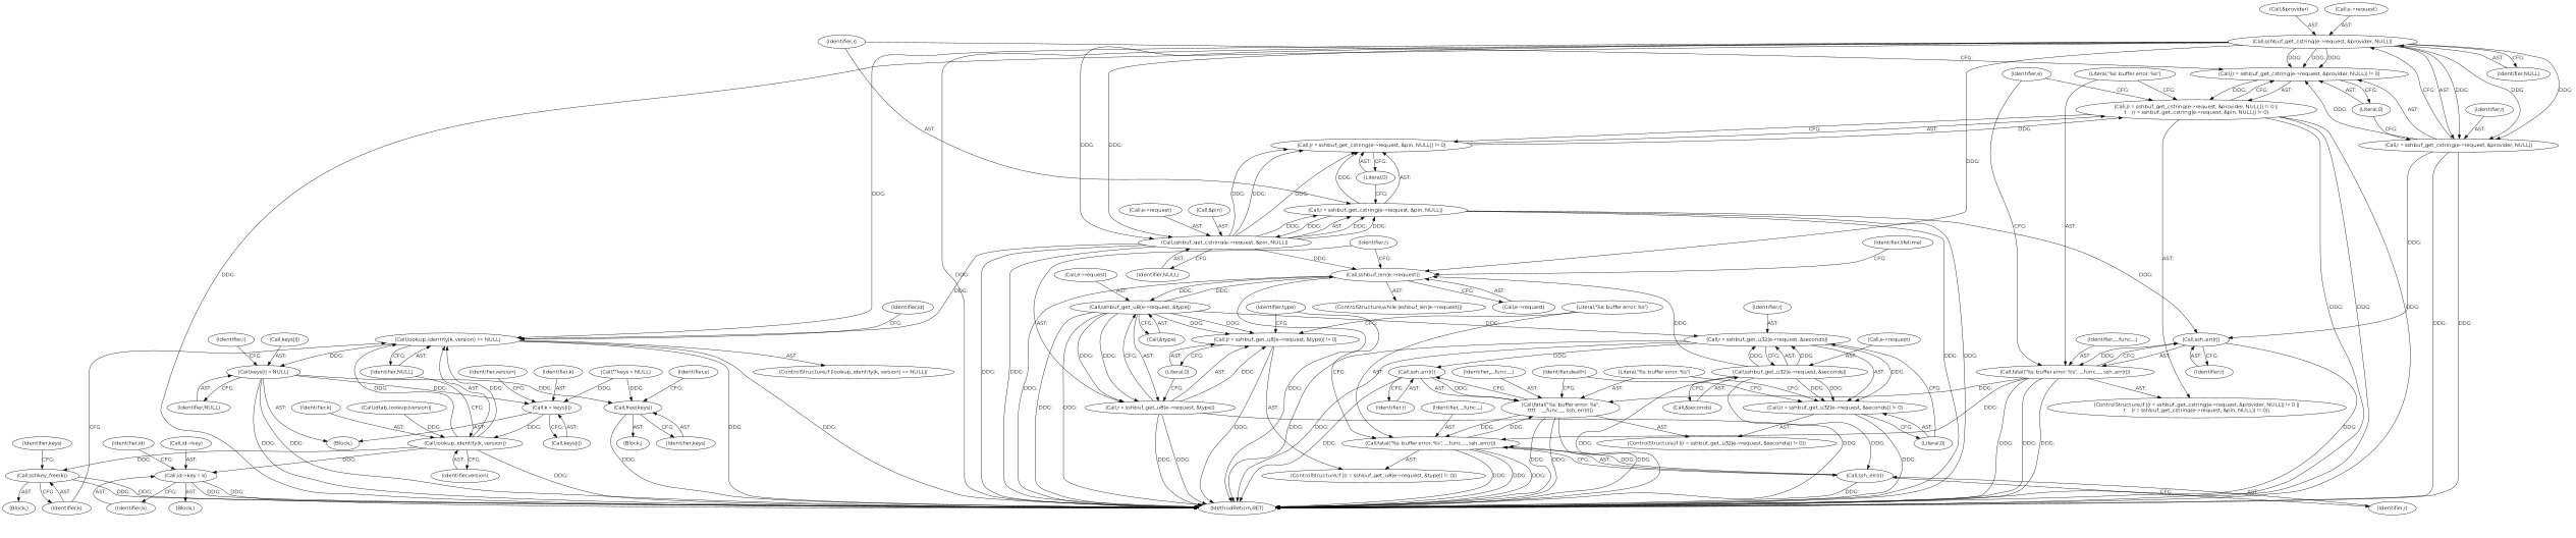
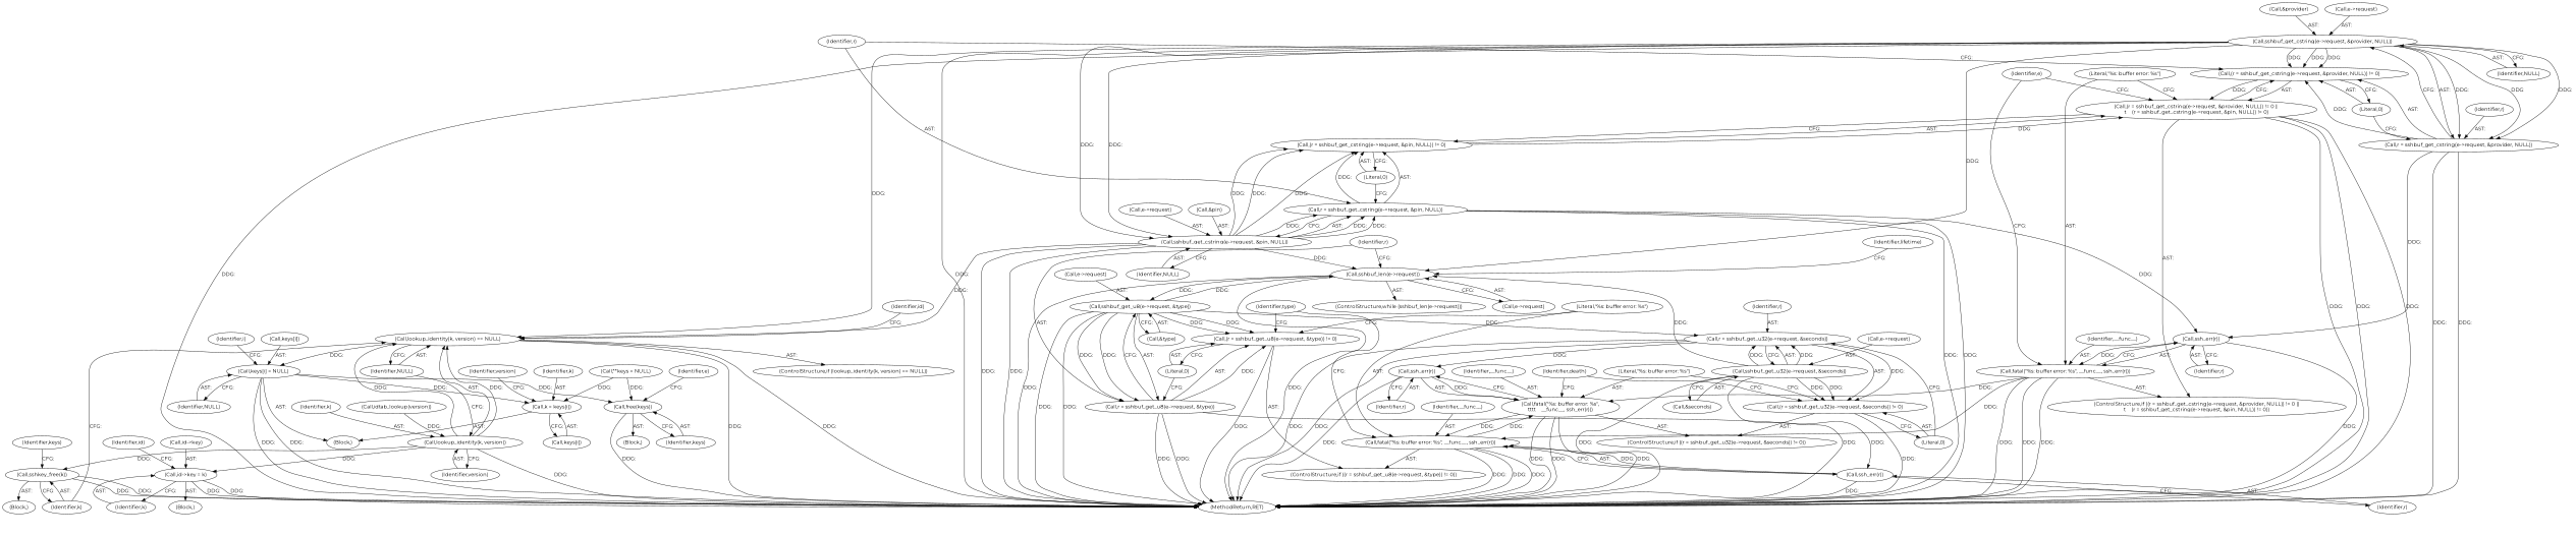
  digraph {
    fontname=Montserrat
    node [fontname=Montserrat]
    edge [fontname=Montserrat]
    n1 [label="(Call,sshbuf_get_cstring(e->request, &provider, NULL))"]
    n2 [label="(Call,(r = sshbuf_get_cstring(e->request, &provider, NULL)) != 0)"]
    n3 [label="(Call,r = sshbuf_get_cstring(e->request, &provider, NULL))"]
    n4 [label="(Call,sshbuf_get_cstring(e->request, &pin, NULL))"]
    n5 [label="(Call,sshbuf_len(e->request))"]
    n6 [label="(Call,lookup_identity(k, version) == NULL)"]
    n7 [label="(MethodReturn,RET)"]
    n8 [label="(Identifier,NULL)"]
    n9 [label="(Call,(r = sshbuf_get_cstring(e->request, &provider, NULL)) != 0 ||\n\t    (r = sshbuf_get_cstring(e->request, &pin, NULL)) != 0)"]
    n10 [label="(Literal,0)"]
    n11 [label="(Call,ssh_err(r))"]
    n12 [label="(Call,(r = sshbuf_get_cstring(e->request, &pin, NULL)) != 0)"]
    n13 [label="(Call,r = sshbuf_get_cstring(e->request, &pin, NULL))"]
    n14 [label="(Identifier,NULL)"]
    n15 [label="(Call,sshbuf_get_u8(e->request, &type))"]
    n16 [label="(ControlStructure,while (sshbuf_len(e->request)))"]
    n17 [label="(Call,e->request)"]
    n18 [label="(Call,keys[i] = NULL)"]
    n19 [label="(ControlStructure,if (lookup_identity(k, version) == NULL))"]
    n20 [label="(Identifier,NULL)"]
    n21 [label="(ControlStructure,if ((r = sshbuf_get_cstring(e->request, &provider, NULL)) != 0 ||\n\t    (r = sshbuf_get_cstring(e->request, &pin, NULL)) != 0))"]
    n22 [label="(Literal,0)"]
    n23 [label="(Call,fatal(\"%s: buffer error: %s\", __func__, ssh_err(r)))"]
    n24 [label="(Identifier,r)"]
    n25 [label="(Call,fatal(\"%s: buffer error: %s\", __func__, ssh_err(r)))"]
    n26 [label="(Call,fatal(\"%s: buffer error: %s\",\n\t\t\t\t    __func__, ssh_err(r)))"]
    n27 [label="(Call,ssh_err(r))"]
    n28 [label="(ControlStructure,if ((r = sshbuf_get_u8(e->request, &type)) != 0))"]
    n29 [label="(Call,ssh_err(r))"]
    n30 [label="(ControlStructure,if ((r = sshbuf_get_u32(e->request, &seconds)) != 0))"]
    n31 [label="(Identifier,r)"]
    n32 [label="(Identifier,r)"]
    n33 [label="(Call,(r = sshbuf_get_u8(e->request, &type)) != 0)"]
    n34 [label="(Call,r = sshbuf_get_u8(e->request, &type))"]
    n35 [label="(Call,&type)"]
    n36 [label="(Call,r = sshbuf_get_u32(e->request, &seconds))"]
    n37 [label="(Literal,0)"]
    n38 [label="(Call,sshbuf_get_u32(e->request, &seconds))"]
    n39 [label="(Call,(r = sshbuf_get_u32(e->request, &seconds)) != 0)"]
    n40 [label="(Call,&seconds)"]
    n41 [label="(Literal,0)"]
    n42 [label="(Call,k = keys[i])"]
    n43 [label="(Call,free(keys))"]
    n44 [label="(Identifier,NULL)"]
    n45 [label="(Block,)"]
    n46 [label="(Call,lookup_identity(k, version))"]
    n47 [label="(Call,keys[i])"]
    n48 [label="(Identifier,keys)"]
    n49 [label="(Block,)"]
    n50 [label="(Call,id->key = k)"]
    n51 [label="(Call,sshkey_free(k))"]
    n52 [label="(Identifier,version)"]
    n53 [label="(Identifier,k)"]
    n54 [label="(Block,)"]
    n55 [label="(Block,)"]
    n56 [label="(Identifier,k)"]
    n57 [label="(Literal,\"%s: buffer error: %s\")"]
    n58 [label="(Identifier,version)"]
    n59 [label="(Call,id->key)"]
    n60 [label="(Call,&provider)"]
    n61 [label="(Call,e->request)"]
    n62 [label="(Identifier,id)"]
    n63 [label="(Identifier,r)"]
    n64 [label="(Call,e->request)"]
    n65 [label="(Identifier,lifetime)"]
    n66 [label="(Identifier,__func__)"]
    n67 [label="(Call,keys[i])"]
    n68 [label="(Identifier,id)"]
    n69 [label="(Identifier,r)"]
    n70 [label="(Identifier,i)"]
    n71 [label="(Identifier,r)"]
    n72 [label="(Identifier,type)"]
    n73 [label="(Identifier,__func__)"]
    n74 [label="(Identifier,keys)"]
    n75 [label="(Literal,\"%s: buffer error: %s\")"]
    n76 [label="(Literal,\"%s: buffer error: %s\")"]
    n77 [label="(Identifier,e)"]
    n78 [label="(Identifier,e)"]
    n79 [label="(Call,e->request)"]
    n80 [label="(Call,idtab_lookup(version))"]
    n81 [label="(Call,e->request)"]
    n82 [label="(Identifier,k)"]
    n83 [label="(Identifier,__func__)"]
    n84 [label="(Call,&pin)"]
    n85 [label="(Identifier,r)"]
    n86 [label="(Identifier,death)"]
    n87 [label="(Identifier,k)"]
    n88 [label="(Call,**keys = NULL)"]
    n1 -> n2 [label="DDG: "]
    n1 -> n2 [label="DDG: "]
    n1 -> n2 [label="DDG: "]
    n1 -> n3 [label="AST: "]
    n1 -> n3 [label="DDG: "]
    n1 -> n3 [label="DDG: "]
    n1 -> n3 [label="DDG: "]
    n1 -> n4 [label="DDG: "]
    n1 -> n4 [label="DDG: "]
    n1 -> n5 [label="DDG: "]
    n1 -> n6 [label="DDG: "]
    n1 -> n7 [label="DDG: "]
    n1 -> n7 [label="DDG: "]
    n1 -> n8 [label="CFG: "]
    n2 -> n9 [label="AST: "]
    n2 -> n9 [label="DDG: "]
    n2 -> n10 [label="CFG: "]
    n3 -> n1 [label="CFG: "]
    n3 -> n2 [label="AST: "]
    n3 -> n2 [label="DDG: "]
    n3 -> n7 [label="DDG: "]
    n3 -> n7 [label="DDG: "]
    n3 -> n11 [label="DDG: "]
    n4 -> n5 [label="DDG: "]
    n4 -> n6 [label="DDG: "]
    n4 -> n7 [label="DDG: "]
    n4 -> n7 [label="DDG: "]
    n4 -> n12 [label="DDG: "]
    n4 -> n12 [label="DDG: "]
    n4 -> n12 [label="DDG: "]
    n4 -> n13 [label="AST: "]
    n4 -> n13 [label="DDG: "]
    n4 -> n13 [label="DDG: "]
    n4 -> n13 [label="DDG: "]
    n4 -> n14 [label="CFG: "]
    n5 -> n7 [label="DDG: "]
    n5 -> n7 [label="DDG: "]
    n5 -> n15 [label="DDG: "]
    n5 -> n16 [label="AST: "]
    n5 -> n17 [label="CFG: "]
    n6 -> n7 [label="DDG: "]
    n6 -> n7 [label="DDG: "]
    n6 -> n18 [label="DDG: "]
    n6 -> n19 [label="AST: "]
    n6 -> n20 [label="CFG: "]
    n8 -> n1 [label="AST: "]
    n9 -> n2 [label="CFG: "]
    n9 -> n7 [label="DDG: "]
    n9 -> n7 [label="DDG: "]
    n9 -> n7 [label="DDG: "]
    n9 -> n12 [label="CFG: "]
    n9 -> n21 [label="AST: "]
    n10 -> n2 [label="AST: "]
    n10 -> n3 [label="CFG: "]
    n11 -> n7 [label="DDG: "]
    n11 -> n23 [label="AST: "]
    n11 -> n23 [label="DDG: "]
    n11 -> n24 [label="CFG: "]
    n12 -> n9 [label="AST: "]
    n12 -> n9 [label="DDG: "]
    n12 -> n22 [label="CFG: "]
-   n13 -> n4 [label="DDG: "]
+   n13 -> n4 [label="CFG: "]
    n13 -> n7 [label="DDG: "]
    n13 -> n7 [label="DDG: "]
    n13 -> n11 [label="DDG: "]
    n13 -> n12 [label="AST: "]
    n13 -> n12 [label="DDG: "]
    n14 -> n4 [label="AST: "]
    n15 -> n5 [label="DDG: "]
    n15 -> n7 [label="DDG: "]
    n15 -> n7 [label="DDG: "]
    n15 -> n33 [label="DDG: "]
    n15 -> n33 [label="DDG: "]
    n15 -> n34 [label="AST: "]
    n15 -> n34 [label="DDG: "]
    n15 -> n34 [label="DDG: "]
    n15 -> n35 [label="CFG: "]
    n15 -> n36 [label="DDG: "]
    n17 -> n5 [label="AST: "]
    n18 -> n7 [label="DDG: "]
    n18 -> n7 [label="DDG: "]
    n18 -> n42 [label="DDG: "]
    n18 -> n43 [label="DDG: "]
    n18 -> n44 [label="CFG: "]
    n18 -> n45 [label="AST: "]
    n20 -> n6 [label="AST: "]
    n20 -> n46 [label="CFG: "]
    n22 -> n12 [label="AST: "]
    n22 -> n13 [label="CFG: "]
    n23 -> n7 [label="DDG: "]
    n23 -> n7 [label="DDG: "]
    n23 -> n7 [label="DDG: "]
    n23 -> n11 [label="CFG: "]
    n23 -> n21 [label="AST: "]
    n23 -> n25 [label="DDG: "]
    n23 -> n26 [label="DDG: "]
    n24 -> n11 [label="AST: "]
    n25 -> n7 [label="DDG: "]
    n25 -> n7 [label="DDG: "]
    n25 -> n7 [label="DDG: "]
    n25 -> n26 [label="DDG: "]
    n25 -> n27 [label="CFG: "]
    n25 -> n28 [label="AST: "]
    n26 -> n7 [label="DDG: "]
    n26 -> n7 [label="DDG: "]
    n26 -> n7 [label="DDG: "]
    n26 -> n25 [label="DDG: "]
    n26 -> n29 [label="CFG: "]
    n26 -> n30 [label="AST: "]
    n27 -> n7 [label="DDG: "]
    n27 -> n25 [label="AST: "]
    n27 -> n25 [label="DDG: "]
    n27 -> n31 [label="CFG: "]
    n29 -> n7 [label="DDG: "]
    n29 -> n26 [label="AST: "]
    n29 -> n26 [label="DDG: "]
    n29 -> n32 [label="CFG: "]
    n31 -> n27 [label="AST: "]
    n32 -> n29 [label="AST: "]
    n33 -> n7 [label="DDG: "]
    n33 -> n28 [label="AST: "]
    n33 -> n37 [label="CFG: "]
    n34 -> n7 [label="DDG: "]
    n34 -> n7 [label="DDG: "]
    n34 -> n15 [label="CFG: "]
    n34 -> n27 [label="DDG: "]
    n34 -> n33 [label="AST: "]
    n34 -> n33 [label="DDG: "]
    n35 -> n15 [label="AST: "]
    n36 -> n7 [label="DDG: "]
    n36 -> n7 [label="DDG: "]
    n36 -> n29 [label="DDG: "]
    n36 -> n38 [label="CFG: "]
    n36 -> n39 [label="AST: "]
    n36 -> n39 [label="DDG: "]
    n37 -> n33 [label="AST: "]
    n37 -> n34 [label="CFG: "]
    n38 -> n5 [label="DDG: "]
    n38 -> n7 [label="DDG: "]
    n38 -> n7 [label="DDG: "]
    n38 -> n36 [label="AST: "]
    n38 -> n36 [label="DDG: "]
    n38 -> n36 [label="DDG: "]
    n38 -> n39 [label="DDG: "]
    n38 -> n39 [label="DDG: "]
    n38 -> n40 [label="CFG: "]
    n39 -> n7 [label="DDG: "]
    n39 -> n30 [label="AST: "]
    n39 -> n41 [label="CFG: "]
    n40 -> n38 [label="AST: "]
    n41 -> n36 [label="CFG: "]
    n41 -> n39 [label="AST: "]
    n42 -> n45 [label="AST: "]
-   n42 -> n46 [label="DDG: "]
    n42 -> n47 [label="CFG: "]
    n43 -> n7 [label="DDG: "]
    n43 -> n48 [label="CFG: "]
    n43 -> n49 [label="AST: "]
    n44 -> n18 [label="AST: "]
    n46 -> n6 [label="AST: "]
    n46 -> n6 [label="DDG: "]
    n46 -> n6 [label="DDG: "]
    n46 -> n7 [label="DDG: "]
    n46 -> n50 [label="DDG: "]
    n46 -> n51 [label="DDG: "]
    n46 -> n52 [label="CFG: "]
    n47 -> n42 [label="AST: "]
    n48 -> n43 [label="AST: "]
    n50 -> n7 [label="DDG: "]
    n50 -> n7 [label="DDG: "]
    n50 -> n53 [label="CFG: "]
    n50 -> n54 [label="AST: "]
    n51 -> n7 [label="DDG: "]
    n51 -> n7 [label="DDG: "]
    n51 -> n55 [label="AST: "]
    n51 -> n56 [label="CFG: "]
    n52 -> n46 [label="AST: "]
    n53 -> n50 [label="AST: "]
    n56 -> n6 [label="CFG: "]
    n56 -> n51 [label="AST: "]
    n57 -> n26 [label="AST: "]
    n57 -> n39 [label="CFG: "]
    n58 -> n42 [label="CFG: "]
    n59 -> n50 [label="AST: "]
    n60 -> n1 [label="AST: "]
    n61 -> n4 [label="AST: "]
    n62 -> n6 [label="CFG: "]
    n63 -> n3 [label="AST: "]
    n64 -> n15 [label="AST: "]
    n65 -> n5 [label="CFG: "]
    n66 -> n25 [label="AST: "]
    n67 -> n18 [label="AST: "]
    n68 -> n50 [label="CFG: "]
    n69 -> n5 [label="CFG: "]
    n69 -> n34 [label="AST: "]
    n70 -> n18 [label="CFG: "]
    n71 -> n36 [label="AST: "]
    n72 -> n25 [label="CFG: "]
    n72 -> n33 [label="CFG: "]
    n73 -> n26 [label="AST: "]
    n74 -> n51 [label="CFG: "]
    n75 -> n9 [label="CFG: "]
    n75 -> n23 [label="AST: "]
    n76 -> n25 [label="AST: "]
    n76 -> n33 [label="CFG: "]
    n77 -> n9 [label="CFG: "]
    n77 -> n23 [label="CFG: "]
    n78 -> n43 [label="CFG: "]
    n79 -> n1 [label="AST: "]
    n80 -> n46 [label="DDG: "]
    n81 -> n38 [label="AST: "]
    n82 -> n46 [label="AST: "]
    n83 -> n23 [label="AST: "]
    n84 -> n4 [label="AST: "]
    n85 -> n2 [label="CFG: "]
    n85 -> n13 [label="AST: "]
    n86 -> n26 [label="CFG: "]
    n86 -> n39 [label="CFG: "]
    n87 -> n42 [label="AST: "]
    n88 -> n42 [label="DDG: "]
    n88 -> n43 [label="DDG: "]
  }
